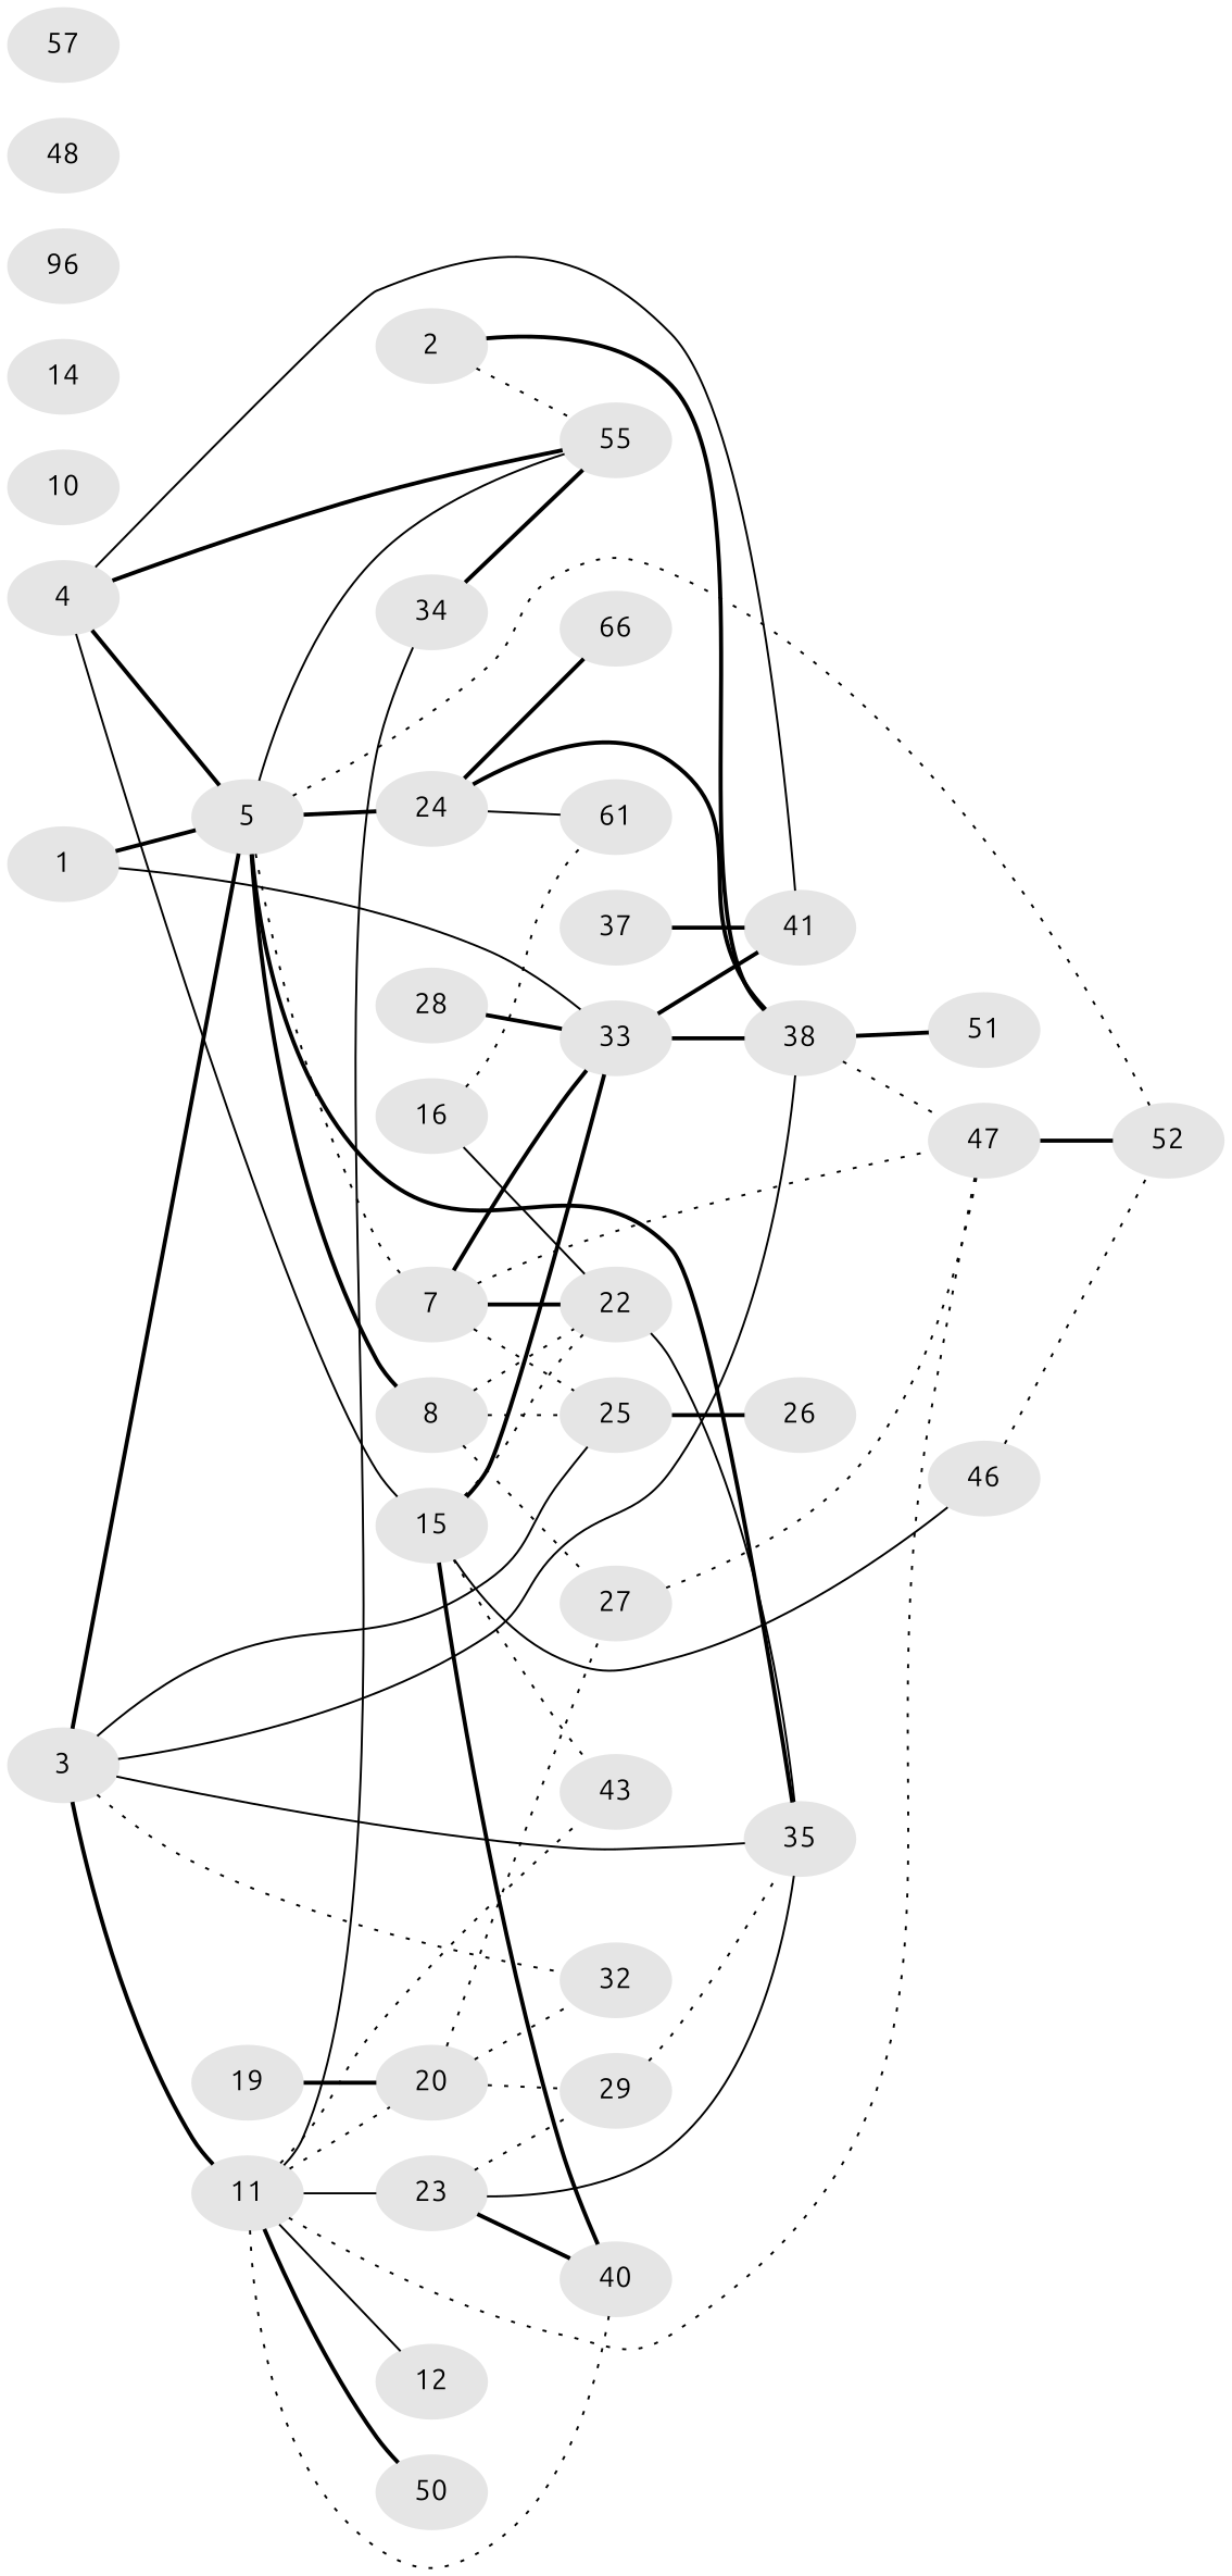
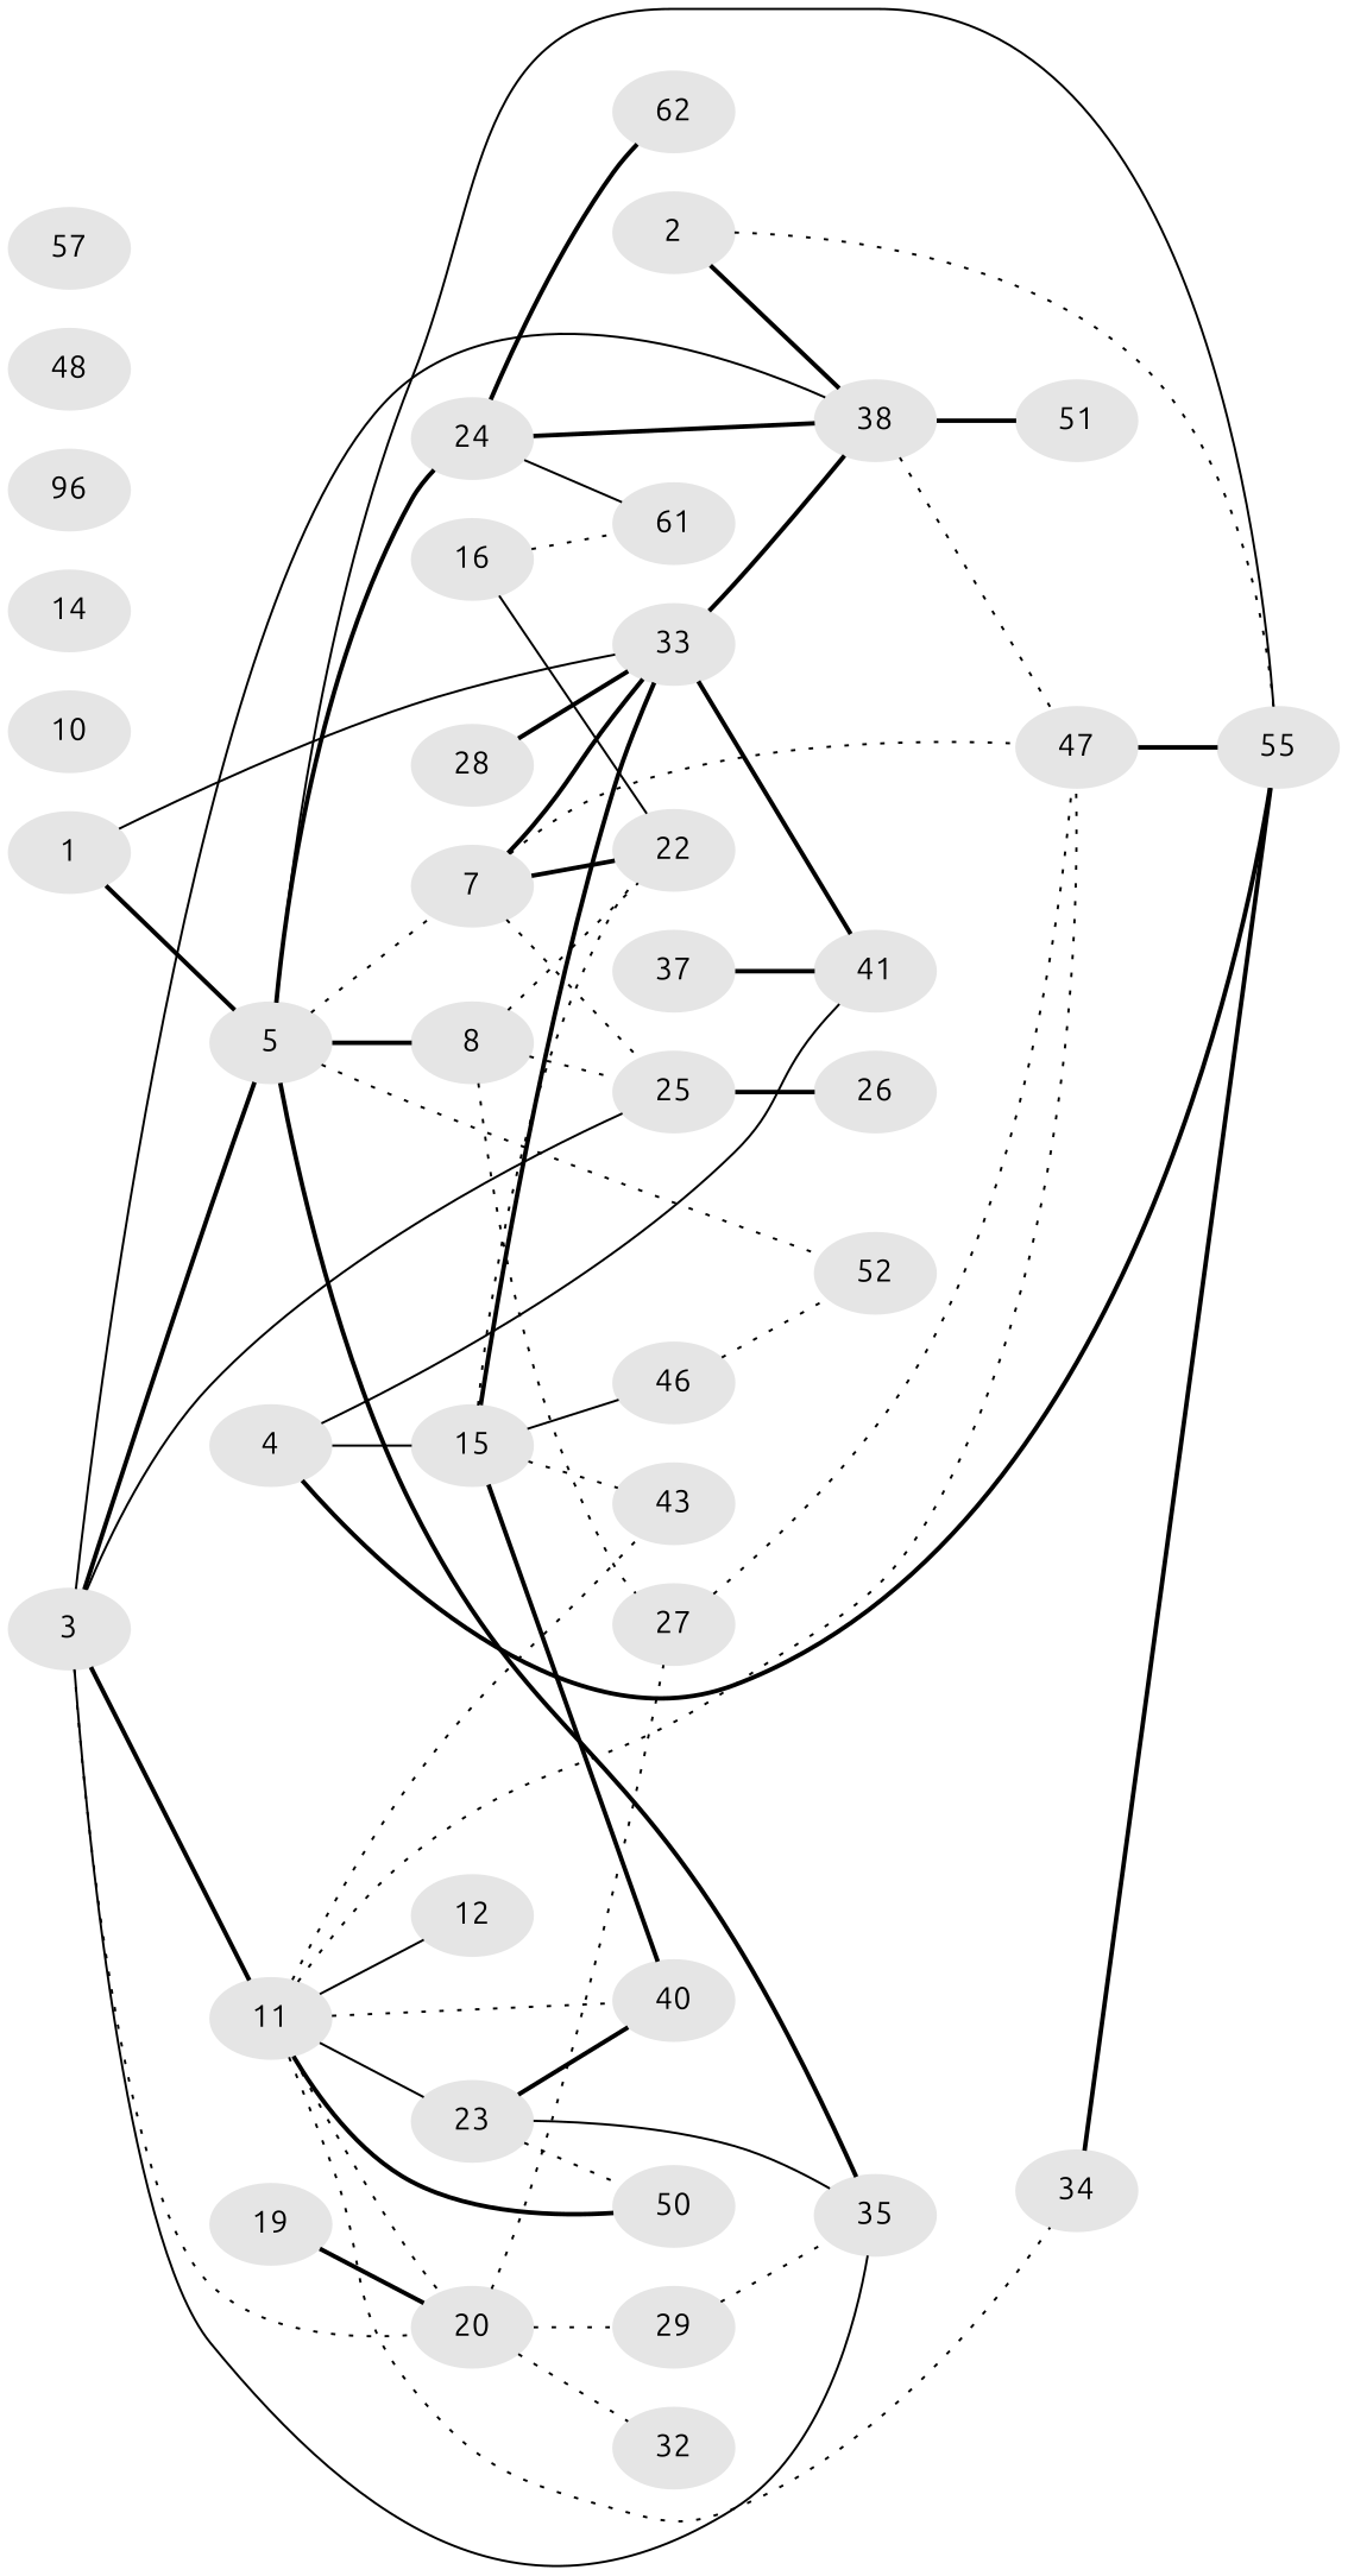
  graph {
    fontname=Ubuntu
    rankdir=LR
    node [color=gray90 fontname=Ubuntu style=filled]
    edge [fontname=Ubuntu style=bold]
    1 [super="+17"]
    5 [super="+9"]
    33 [super="+64"]
    55 [super="+63"]
    35 [super="+45"]
    7 [super="+13"]
    8 [super="+21"]
    24 [super="+39"]
    52 [super="+53"]
    38 [super="+59"]
    n11 [label=41]
    47 [super="+58"]
    51
    2
    3 [super="+6"]
    11 [super="+31"]
    25 [super="+41"]
    32 [super="+44"]
    12
    20 [super="+49"]
    23
    34
    43
    50
    40
    26
    4 [super="+66"]
    15 [super="+30"]
    22 [super="+56"]
    46
    27 [super="+65"]
    61
-   62 [super="+68" label=66]
+   62 [super="+68"]
    10
    29 [super="+60"]
    14
    16
    19
    28
    n40 [label=96]
    37 [super="+57"]
    48
    n43 [label=57 super="+67"]
    1 -- 5
    1 -- 33 [style=solid]
    5 -- 55 [style=solid]
    5 -- 35
    5 -- 7 [style=dotted]
    5 -- 8 [weight=2]
    5 -- 24
    5 -- 52 [style=dotted]
    33 -- 38
    33 -- n11
    7 -- 33
    7 -- 47 [style=dotted weight=2]
    7 -- 25 [style=dotted]
    7 -- 22
    8 -- 25 [style=dotted]
    8 -- 22 [style=dotted]
    8 -- 27 [style=dotted]
    24 -- 38
    24 -- 61 [style=solid]
    24 -- 62
    38 -- 47 [style=dotted]
    38 -- 51
-   47 -- 52
+   47 -- 55
    2 -- 55 [style=dotted]
    2 -- 38
    3 -- 5
    3 -- 35 [style=solid]
    3 -- 38 [style=solid]
    3 -- 11
    3 -- 25 [style=solid]
-   3 -- 32 [style=dotted]
+   3 -- 20 [style=dotted]
    11 -- 47 [style=dotted]
    11 -- 12 [style=solid]
    11 -- 20 [style=dotted]
    11 -- 23 [style=solid]
-   11 -- 34 [style=solid]
+   11 -- 34 [style=dotted]
    11 -- 43 [style=dotted]
    11 -- 50
    11 -- 40 [style=dotted]
    25 -- 26
    20 -- 32 [style=dotted weight=2]
    20 -- 27 [style=dotted]
    20 -- 29 [style=dotted]
    23 -- 35 [style=solid]
    23 -- 40
-   23 -- 29 [style=dotted]
+   23 -- 50 [style=dotted]
    34 -- 55
-   4 -- 5
    4 -- 55
    4 -- n11 [style=solid]
    4 -- 15 [style=solid]
    15 -- 33
    15 -- 43 [style=dotted]
    15 -- 40 [weight=2]
    15 -- 22 [style=dotted]
    15 -- 46 [style=solid]
-   22 -- 35 [style=solid weight=2]
    46 -- 52 [style=dotted]
    27 -- 47 [style=dotted]
    29 -- 35 [style=dotted]
    16 -- 22 [style=solid]
    16 -- 61 [style=dotted]
    19 -- 20
    28 -- 33
    37 -- n11
  }
